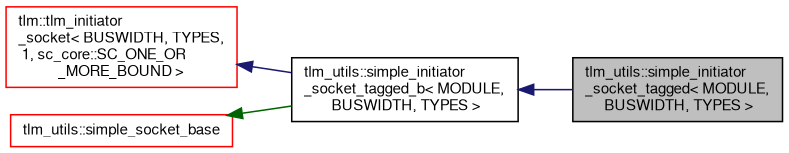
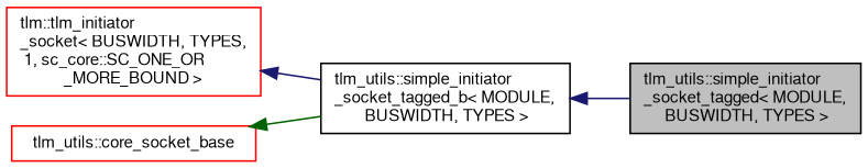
  digraph {
    rankdir=LR
    node [color=black fillcolor=white fontname=FreeSans fontsize=10 shape=record style=filled]
    edge [color=midnightblue dir=back fontname=FreeSans fontsize=10 labelfontname=FreeSans labelfontsize=10 style=solid]
    n1 [fillcolor=grey75 fontcolor=black height=0.2 label="tlm_utils::simple_initiator\l_socket_tagged\< MODULE,\l BUSWIDTH, TYPES \>" width=0.4]
    n2 [height=0.2 label="tlm_utils::simple_initiator\l_socket_tagged_b\< MODULE,\l BUSWIDTH, TYPES \>" width=0.4]
    n3 [color=red height=0.2 label="tlm::tlm_initiator\l_socket\< BUSWIDTH, TYPES,\l 1, sc_core::SC_ONE_OR\l_MORE_BOUND \>" width=0.4]
-   n4 [color=red height=0.2 label="tlm_utils::simple_socket_base" width=0.4]
+   n4 [color=red height=0.2 label="tlm_utils::core_socket_base" width=0.4]
    n2 -> n1
    n3 -> n2
    n4 -> n2 [color=darkgreen]
  }
